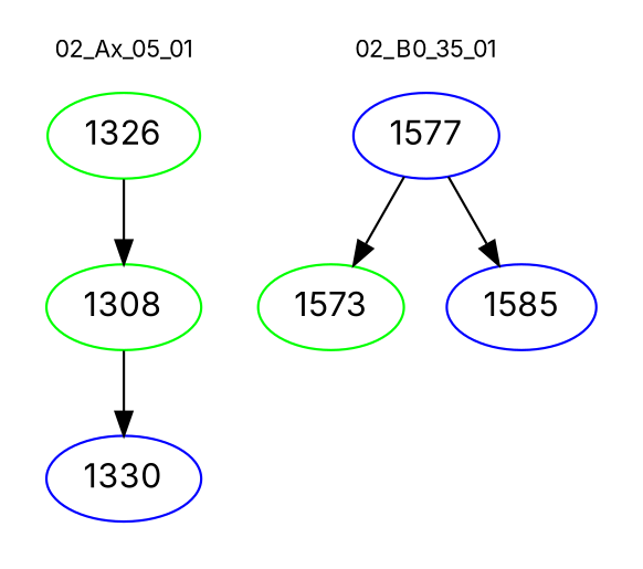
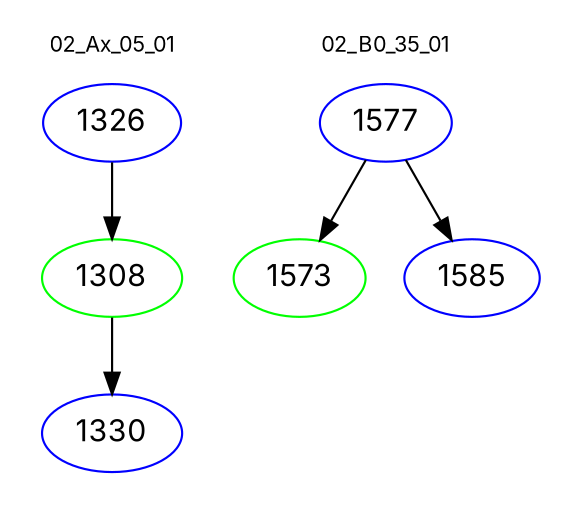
  digraph {
    fontname=Inter
    node [color=blue fontname=Inter]
    edge [color=black fontname=Inter]
-   n1 [color=green label=1326]
+   n1 [label=1326]
    n2 [color=green label=1308]
    n3 [label=1330]
    n4 [label=1577]
    n5 [color=green label=1573]
    n6 [label=1585]
    subgraph cluster_1 {
      color=white
      fontsize=10
      label="02_Ax_05_01"
      n1
      n2
      n3
    }
    subgraph cluster_2 {
      color=white
      fontsize=10
      label="02_B0_35_01"
      n4
      n5
      n6
    }
    n1 -> n2
    n2 -> n3
    n4 -> n5
    n4 -> n6
  }
